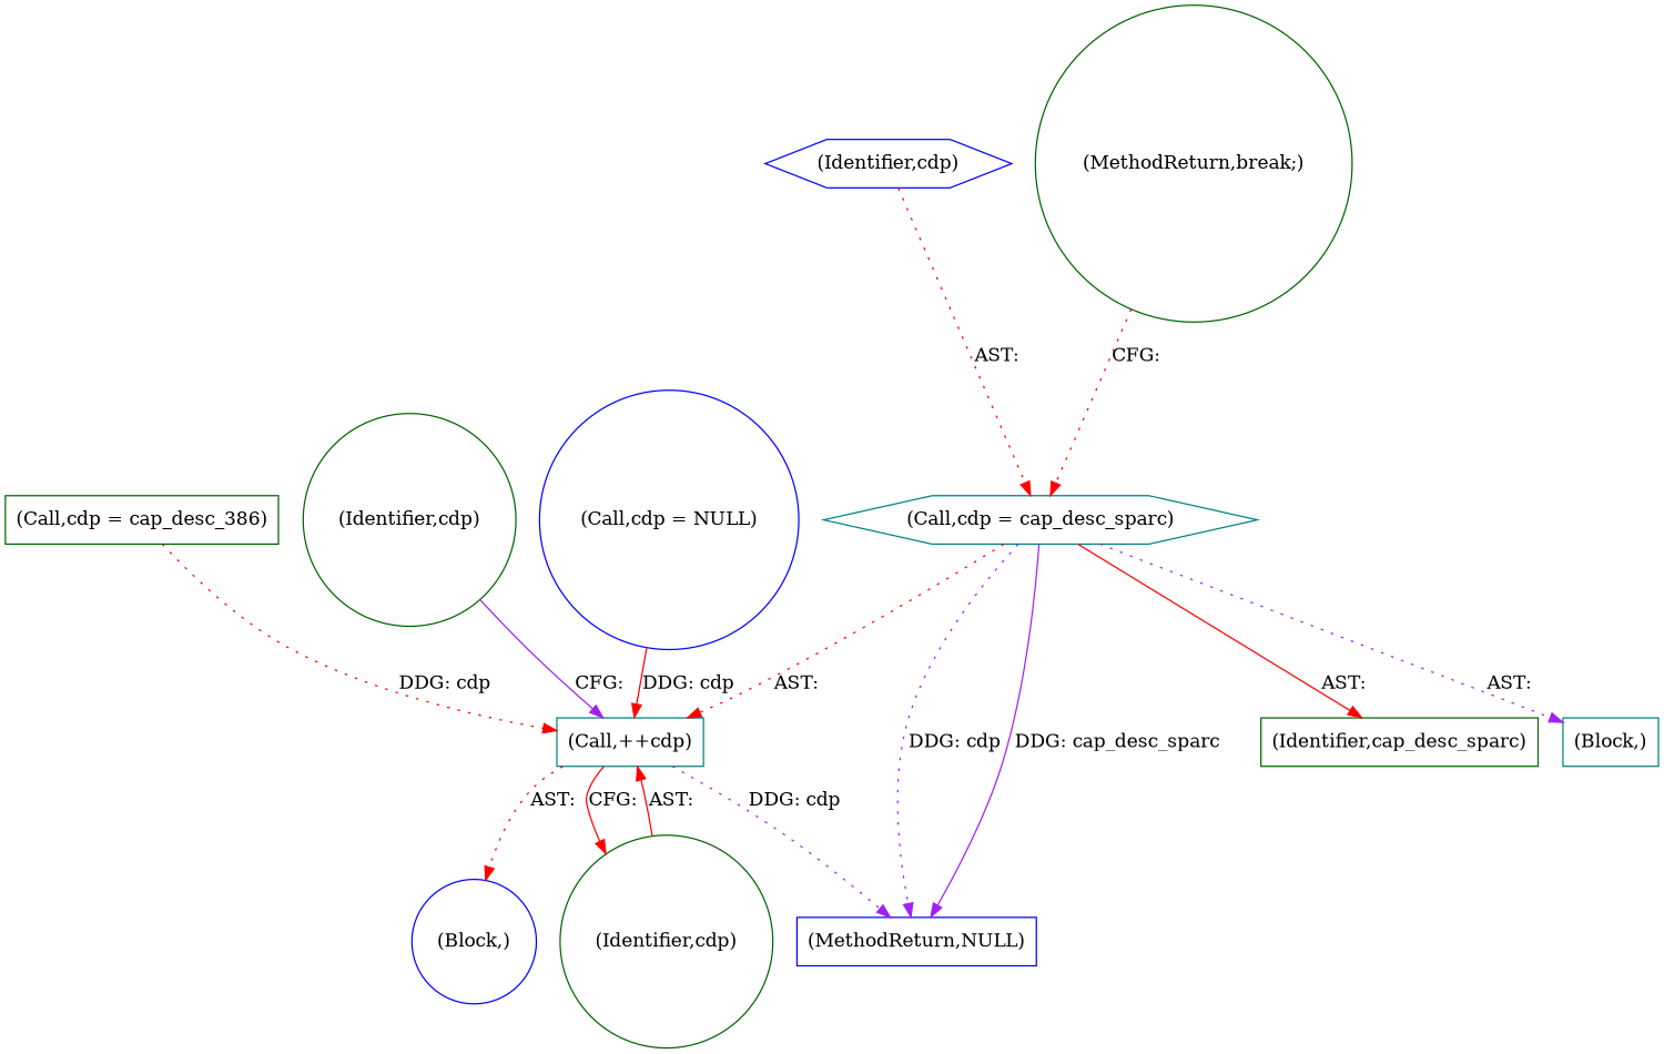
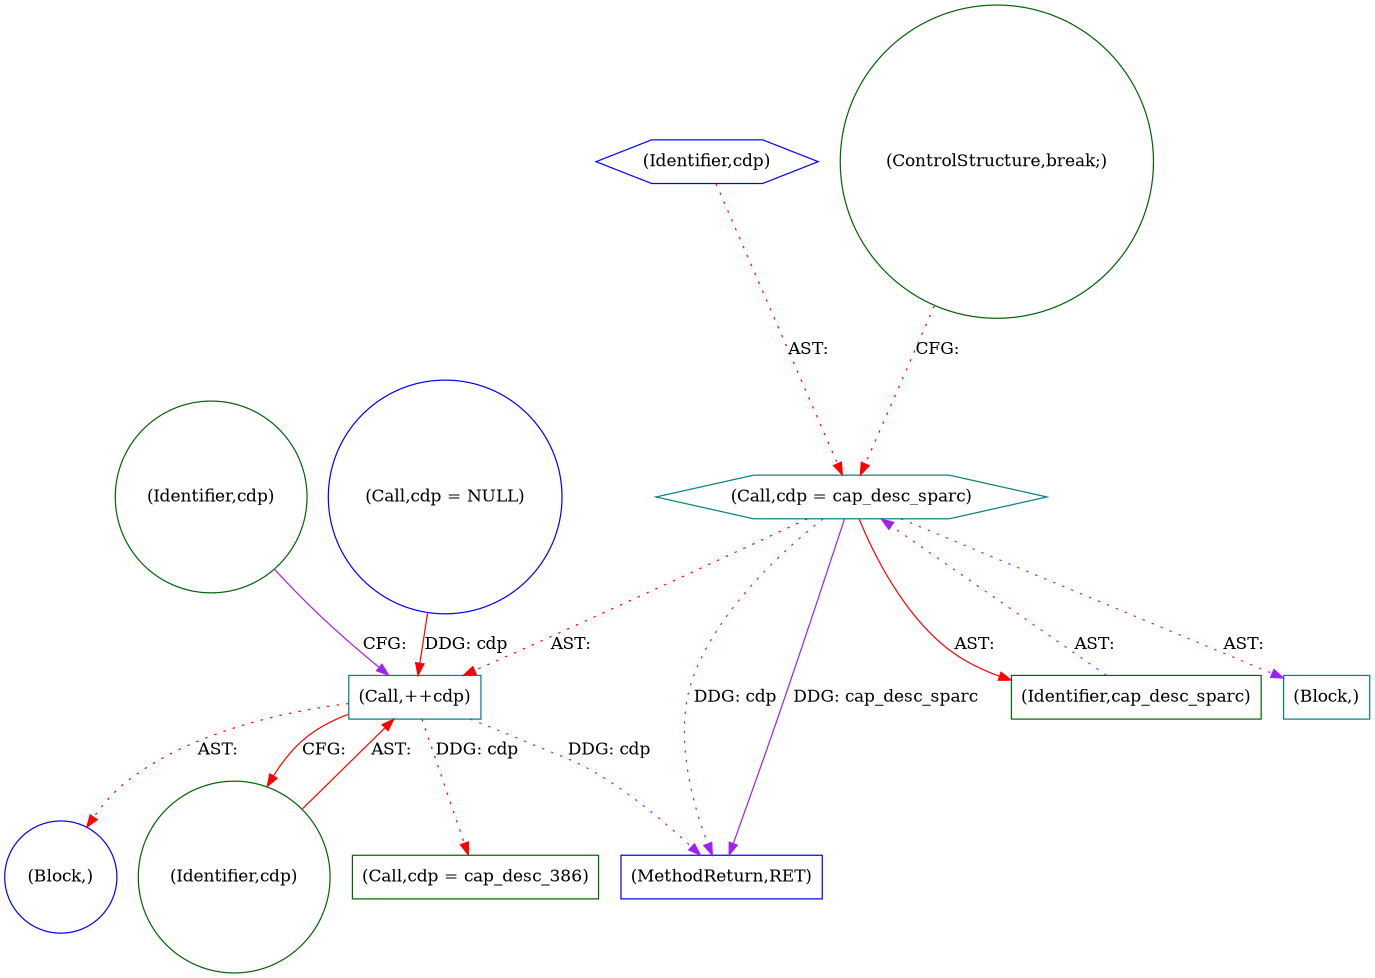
  digraph {
    node [color=darkgreen shape=box]
    edge [color=red style=dotted]
    n1 [color=teal label="(Call,cdp = cap_desc_sparc)" shape=hexagon]
    n2 [color=teal label="(Call,++cdp)"]
-   n3 [color=blue label="(MethodReturn,NULL)"]
+   n3 [color=blue label="(MethodReturn,RET)"]
    n4 [label="(Identifier,cap_desc_sparc)"]
    n5 [color=teal label="(Block,)"]
    n6 [color=blue label="(Block,)" shape=circle]
    n7 [label="(Identifier,cdp)" shape=circle]
    n8 [color=blue label="(Identifier,cdp)" shape=hexagon]
    n9 [label="(Call,cdp = cap_desc_386)"]
    n10 [label="(Identifier,cdp)" shape=circle]
    n11 [color=blue label="(Call,cdp = NULL)" shape=circle]
-   n12 [label="(MethodReturn,break;)" shape=circle]
+   n12 [label="(ControlStructure,break;)" shape=circle]
    n1 -> n2 [label="AST: "]
    n1 -> n3 [color=purple label="DDG: cdp"]
    n1 -> n3 [color=purple label="DDG: cap_desc_sparc" style=solid]
    n1 -> n4 [label="AST: " style=solid]
    n1 -> n5 [color=purple label="AST: "]
    n2 -> n3 [color=purple label="DDG: cdp"]
    n2 -> n6 [label="AST: "]
    n2 -> n7 [label="CFG: " style=solid]
+   n4 -> n1 [color=purple label="AST: "]
    n7 -> n2 [label="AST: " style=solid]
    n8 -> n1 [label="AST: "]
-   n9 -> n2 [label="DDG: cdp"]
+   n2 -> n9 [label="DDG: cdp"]
    n10 -> n2 [color=purple label="CFG: " style=solid]
    n11 -> n2 [label="DDG: cdp" style=solid]
    n12 -> n1 [label="CFG: "]
  }
